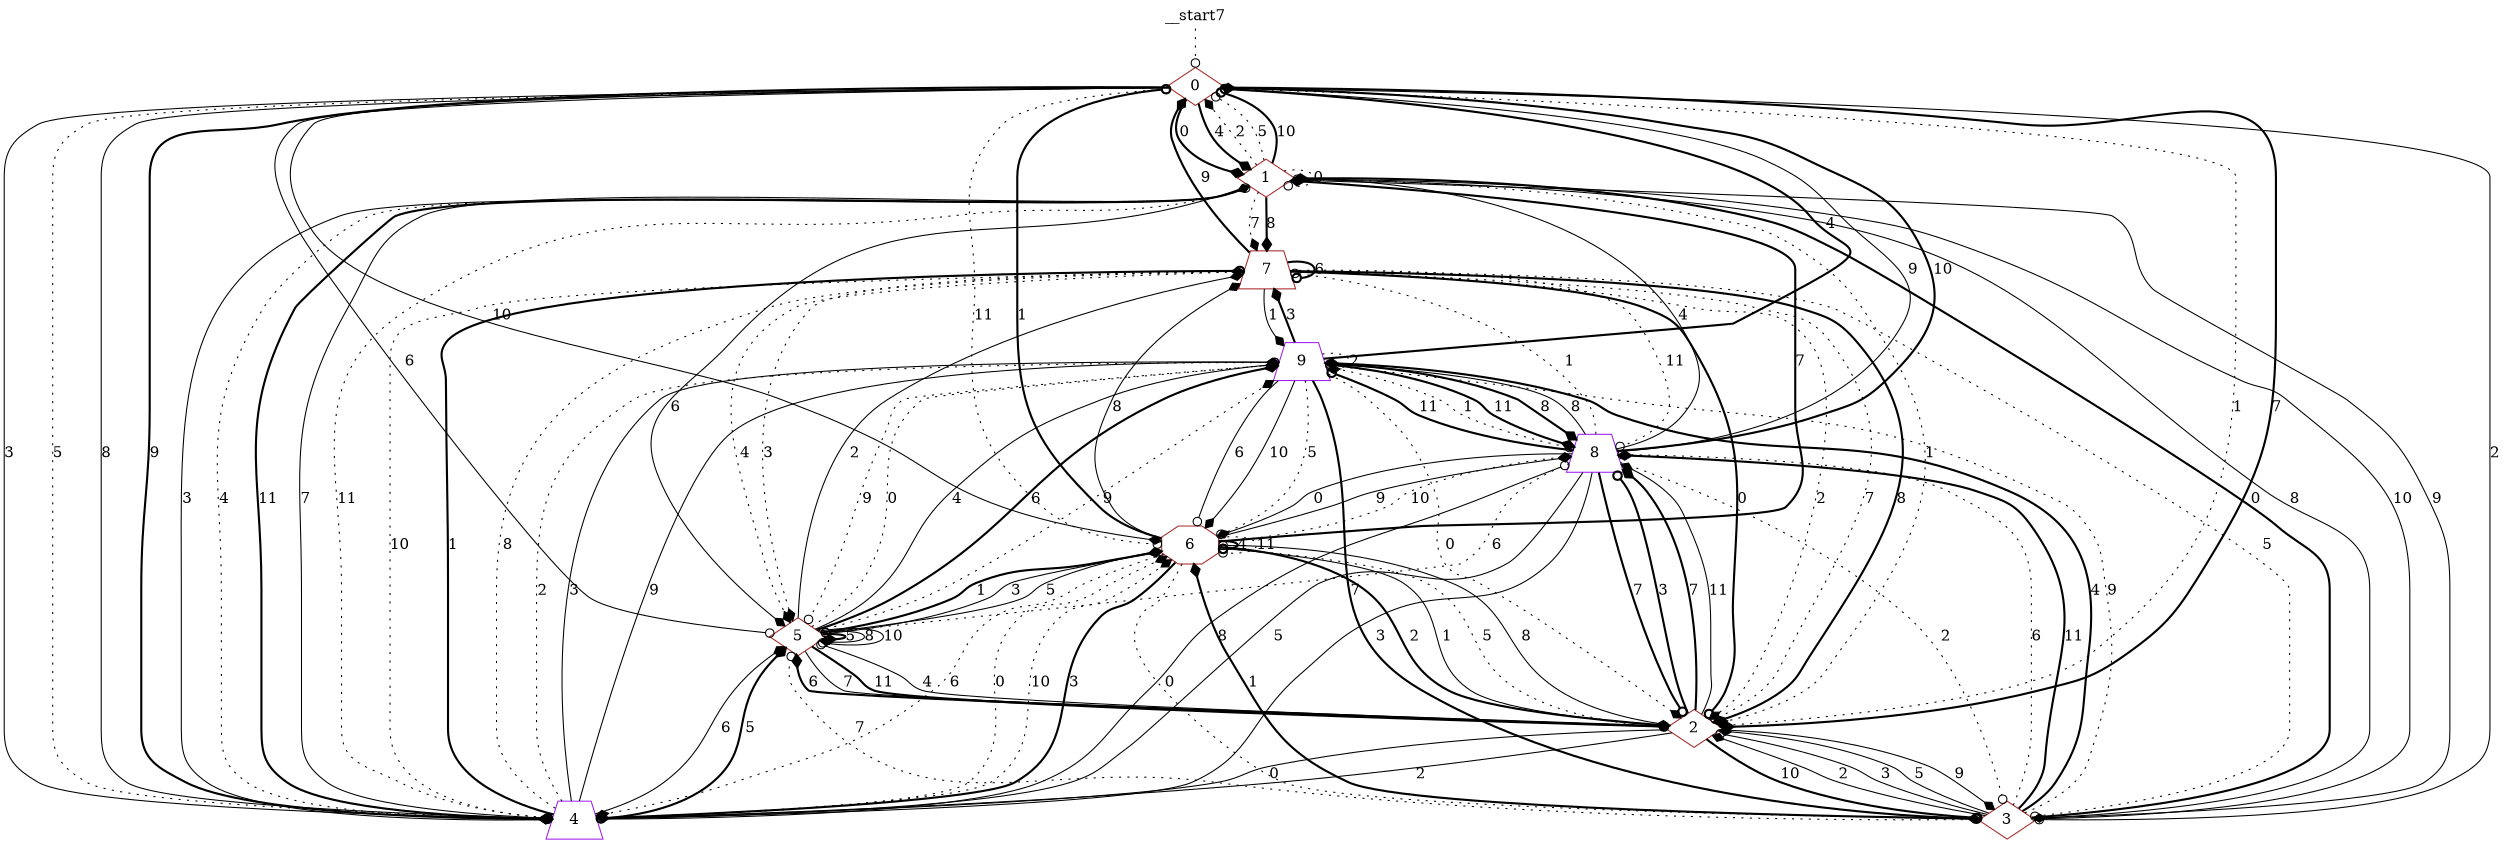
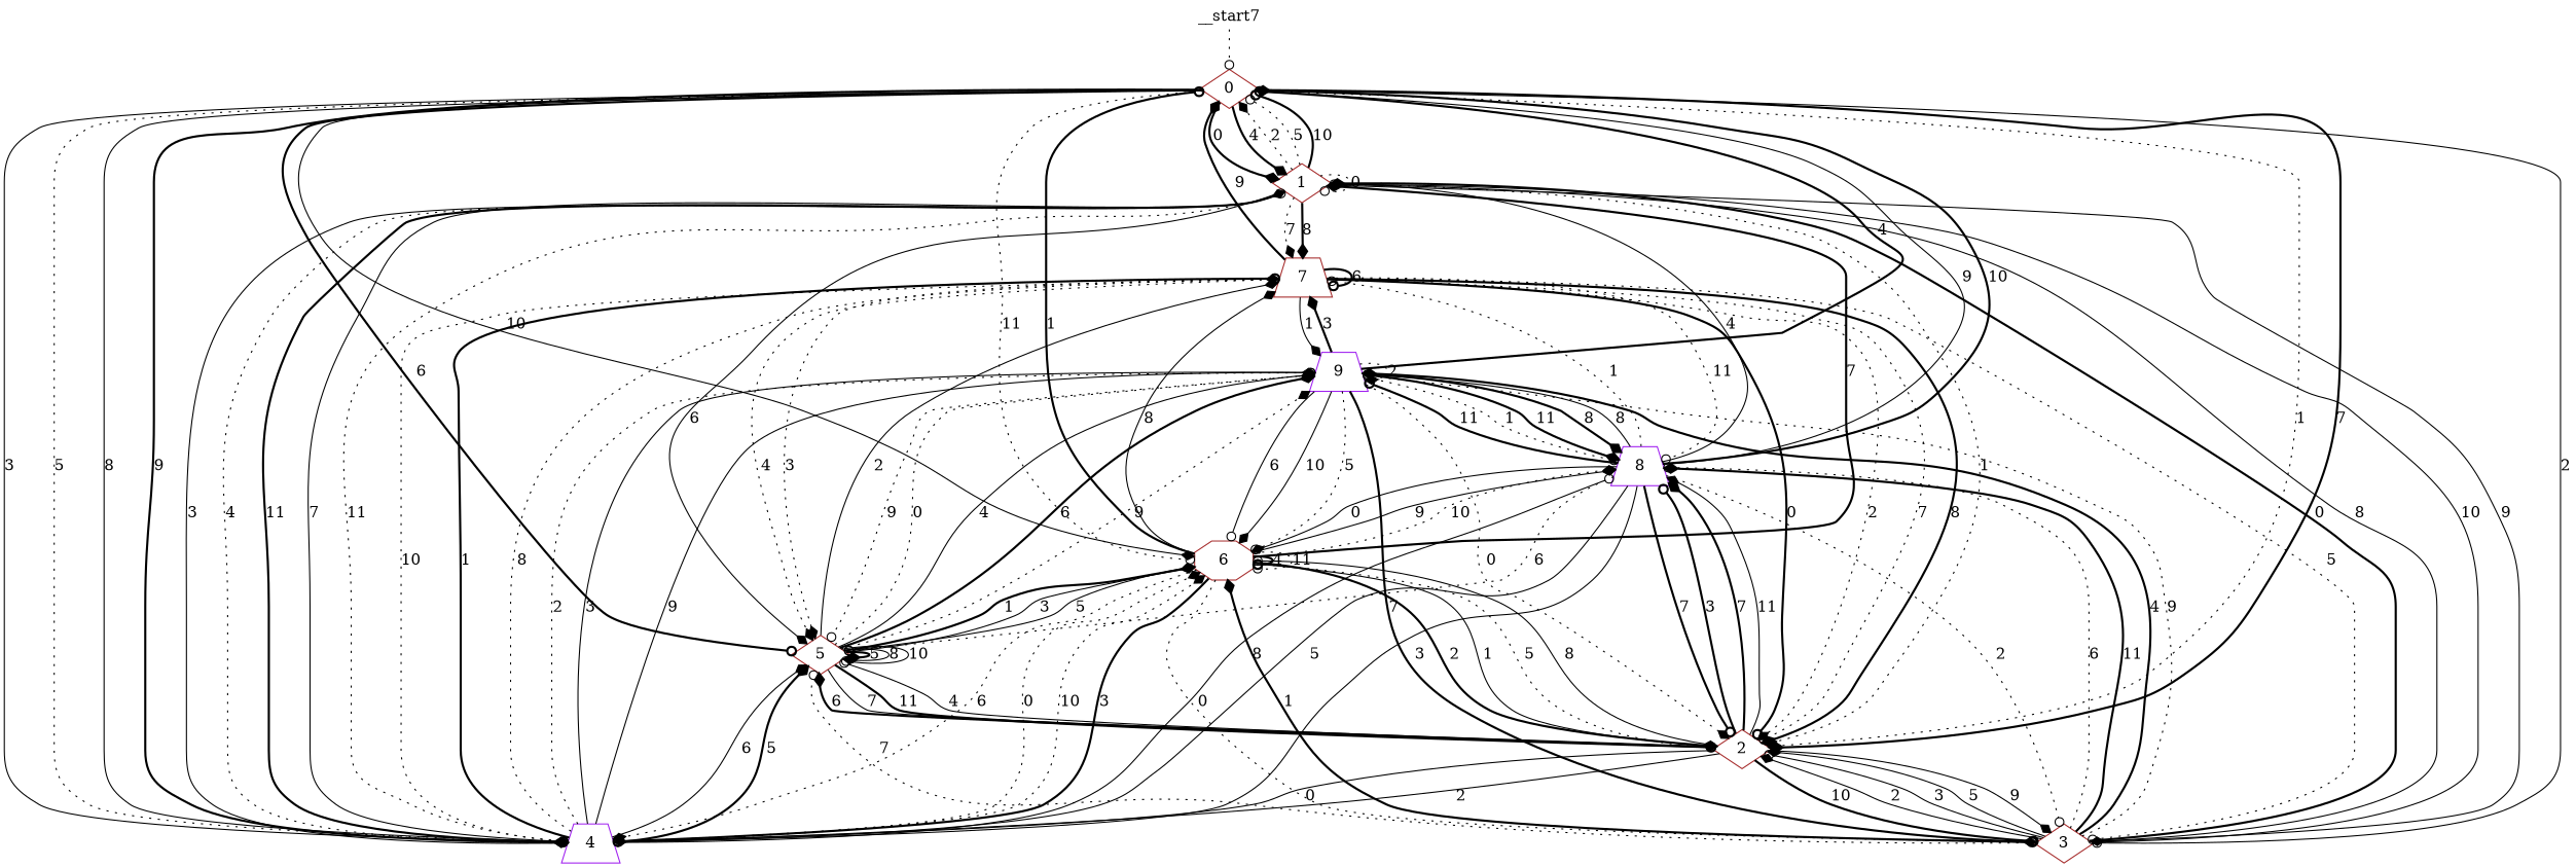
  digraph {
    node [color=brown shape=diamond]
    edge [arrowhead=diamond style=solid]
    n1 [label=0]
    n2 [label=1]
    n3 [label=2]
    n4 [label=3]
    n5 [color=purple label=4 shape=trapezium]
    n6 [label=5]
    n7 [label=6 shape=octagon]
    n8 [label=7 shape=trapezium]
    n9 [color=purple label=8 shape=trapezium]
    n10 [color=purple label=9 shape=trapezium]
    n11 [color=purple height=0 label=__start7 shape=none width=0]
    n1 -> n2 [label=0 style=bold]
    n1 -> n2 [label=4 style=bold]
    n1 -> n3 [label=1 style=dotted]
    n1 -> n3 [label=7 style=bold]
    n1 -> n4 [arrowhead=odot label=2]
    n1 -> n5 [arrowhead=odot label=3]
    n1 -> n5 [arrowhead=odot label=5 style=dotted]
    n1 -> n5 [arrowhead=odot label=8]
    n1 -> n5 [label=9 style=bold]
-   n1 -> n6 [arrowhead=odot label=6]
+   n1 -> n6 [arrowhead=odot label=6 style=bold]
    n1 -> n7 [label=10]
    n1 -> n7 [arrowhead=odot label=11 style=dotted]
    n2 -> n1 [label=2 style=dotted]
    n2 -> n1 [arrowhead=odot label=5 style=dotted]
    n2 -> n1 [arrowhead=odot label=10 style=bold]
    n2 -> n2 [arrowhead=odot label=0 style=dotted]
    n2 -> n3 [label=1 style=dotted]
    n2 -> n4 [label=9]
    n2 -> n5 [label=3]
    n2 -> n5 [arrowhead=odot label=4 style=dotted]
    n2 -> n5 [label=11 style=bold]
    n2 -> n6 [label=6]
    n2 -> n8 [label=7 style=dotted]
    n2 -> n8 [label=8 style=bold]
    n3 -> n4 [label=9]
    n3 -> n4 [arrowhead=odot label=10 style=bold]
    n3 -> n5 [label=0]
    n3 -> n5 [arrowhead=odot label=2]
    n3 -> n6 [arrowhead=odot label=4]
    n3 -> n6 [label=6 style=bold]
    n3 -> n7 [arrowhead=odot label=1]
    n3 -> n7 [arrowhead=odot label=5 style=dotted]
    n3 -> n7 [arrowhead=odot label=8]
    n3 -> n9 [arrowhead=odot label=3 style=bold]
    n3 -> n9 [label=7 style=bold]
    n3 -> n9 [label=11]
    n4 -> n2 [label=0 style=bold]
    n4 -> n2 [label=8]
    n4 -> n2 [arrowhead=odot label=10]
    n4 -> n3 [label=2]
    n4 -> n3 [arrowhead=odot label=3]
    n4 -> n3 [label=5]
    n4 -> n6 [arrowhead=odot label=7 style=dotted]
    n4 -> n7 [label=1 style=bold]
    n4 -> n9 [arrowhead=odot label=6 style=dotted]
    n4 -> n9 [label=11 style=bold]
    n4 -> n10 [label=4 style=bold]
    n4 -> n10 [arrowhead=odot label=9 style=dotted]
    n5 -> n2 [arrowhead=odot label=7]
    n5 -> n2 [label=11 style=dotted]
    n5 -> n6 [label=5 style=bold]
    n5 -> n6 [label=6]
    n5 -> n7 [label=0 style=dotted]
    n5 -> n7 [label=10 style=dotted]
    n5 -> n8 [arrowhead=odot label=1 style=bold]
    n5 -> n8 [label=8 style=dotted]
    n5 -> n9 [arrowhead=odot label=8]
    n5 -> n10 [arrowhead=odot label=2 style=dotted]
    n5 -> n10 [arrowhead=odot label=3]
    n5 -> n10 [label=9]
    n6 -> n3 [arrowhead=odot label=7]
    n6 -> n3 [arrowhead=odot label=11 style=bold]
    n6 -> n6 [label=5 style=bold]
    n6 -> n6 [label=8]
    n6 -> n6 [arrowhead=odot label=10]
    n6 -> n7 [label=1 style=bold]
    n6 -> n7 [label=3]
    n6 -> n8 [label=2]
    n6 -> n10 [label=0 style=dotted]
    n6 -> n10 [label=4]
    n6 -> n10 [label=6 style=bold]
    n6 -> n10 [label=9 style=dotted]
    n7 -> n1 [arrowhead=odot label=1 style=bold]
    n7 -> n2 [label=7 style=bold]
    n7 -> n3 [label=2 style=bold]
    n7 -> n4 [label=0 style=dotted]
    n7 -> n5 [arrowhead=odot label=3 style=bold]
    n7 -> n5 [label=6 style=dotted]
    n7 -> n6 [arrowhead=odot label=5]
    n7 -> n7 [arrowhead=odot label=4 style=bold]
    n7 -> n7 [arrowhead=odot label=11 style=dotted]
    n7 -> n8 [label=8]
    n7 -> n9 [label=9]
    n7 -> n9 [label=10 style=dotted]
    n8 -> n1 [label=9 style=bold]
    n8 -> n3 [arrowhead=odot label=0 style=bold]
    n8 -> n3 [label=2 style=dotted]
    n8 -> n3 [arrowhead=odot label=7 style=dotted]
    n8 -> n3 [label=8 style=bold]
    n8 -> n4 [arrowhead=odot label=5 style=dotted]
    n8 -> n5 [arrowhead=odot label=10 style=dotted]
    n8 -> n6 [label=3 style=dotted]
    n8 -> n6 [label=4 style=dotted]
    n8 -> n8 [arrowhead=odot label=6 style=bold]
    n8 -> n9 [arrowhead=odot label=11 style=dotted]
    n8 -> n10 [label=1]
    n9 -> n1 [arrowhead=odot label=9]
    n9 -> n1 [label=10 style=bold]
    n9 -> n2 [label=4]
    n9 -> n3 [arrowhead=odot label=7 style=bold]
    n9 -> n4 [arrowhead=odot label=2 style=dotted]
    n9 -> n5 [arrowhead=odot label=3]
    n9 -> n5 [arrowhead=odot label=5]
    n9 -> n6 [arrowhead=odot label=6 style=dotted]
    n9 -> n7 [label=0]
    n9 -> n8 [arrowhead=odot label=1 style=dotted]
    n9 -> n10 [arrowhead=odot label=8]
    n9 -> n10 [arrowhead=odot label=11 style=bold]
    n10 -> n1 [arrowhead=odot label=4 style=bold]
    n10 -> n3 [label=0 style=dotted]
    n10 -> n4 [arrowhead=odot label=7 style=bold]
    n10 -> n6 [arrowhead=odot label=9 style=dotted]
    n10 -> n7 [arrowhead=odot label=5 style=dotted]
    n10 -> n7 [arrowhead=odot label=6]
    n10 -> n7 [label=10]
    n10 -> n8 [label=3 style=bold]
    n10 -> n9 [arrowhead=odot label=1 style=dotted]
    n10 -> n9 [label=8 style=bold]
    n10 -> n9 [label=11 style=bold]
    n10 -> n10 [label=2 style=dotted]
    n11 -> n1 [arrowhead=odot style=dotted]
  }
